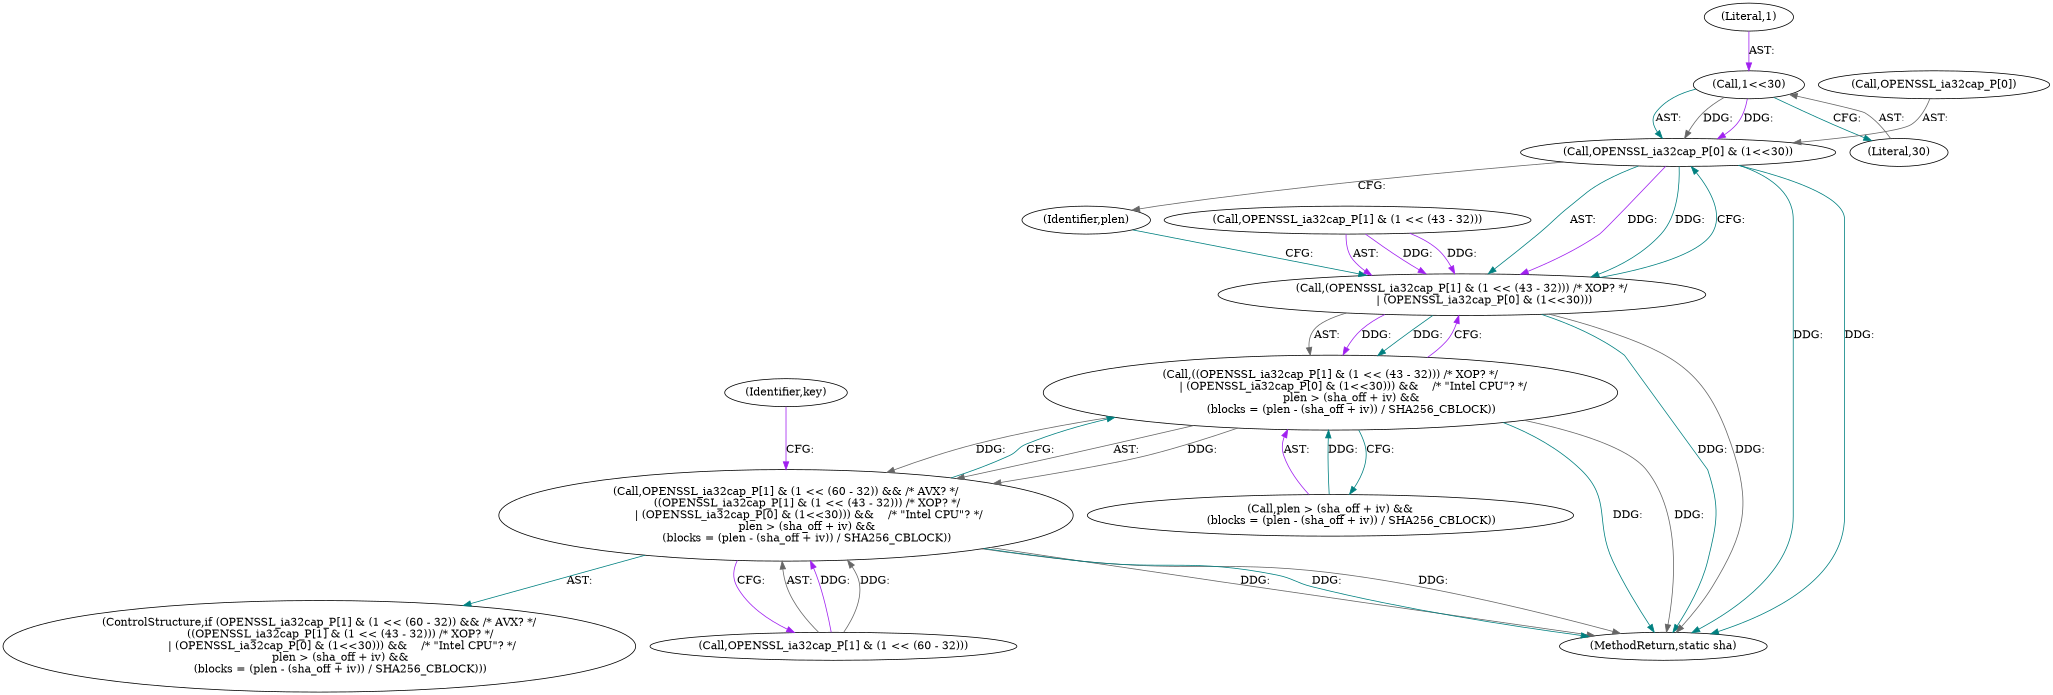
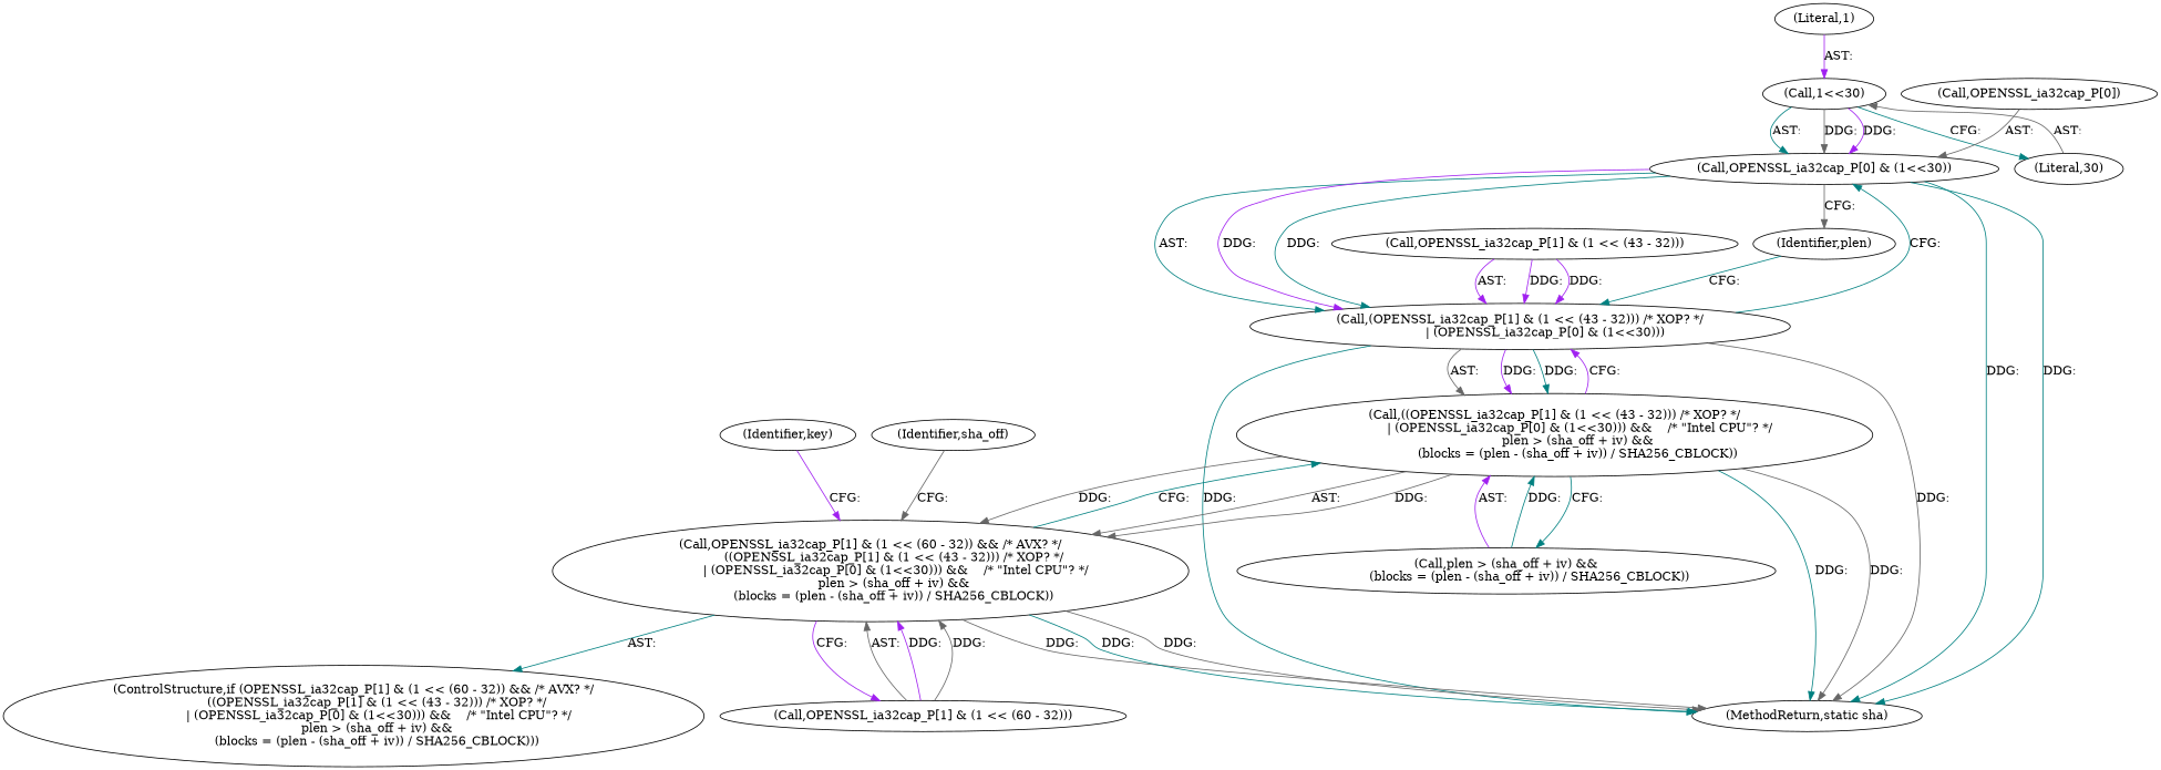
  digraph {
    edge [color=teal]
    n1 [label="(Call,OPENSSL_ia32cap_P[0] & (1<<30))"]
    n2 [label="(Call,(OPENSSL_ia32cap_P[1] & (1 << (43 - 32))) /* XOP? */\n             | (OPENSSL_ia32cap_P[0] & (1<<30)))"]
    n3 [label="(MethodReturn,static sha)"]
    n4 [label="(Identifier,plen)"]
    n5 [label="(Call,1<<30)"]
    n6 [label="(Literal,30)"]
    n7 [label="(Call,((OPENSSL_ia32cap_P[1] & (1 << (43 - 32))) /* XOP? */\n             | (OPENSSL_ia32cap_P[0] & (1<<30))) &&    /* \"Intel CPU\"? */\n            plen > (sha_off + iv) &&\n            (blocks = (plen - (sha_off + iv)) / SHA256_CBLOCK))"]
    n8 [label="(Call,OPENSSL_ia32cap_P[1] & (1 << (60 - 32)) && /* AVX? */\n            ((OPENSSL_ia32cap_P[1] & (1 << (43 - 32))) /* XOP? */\n             | (OPENSSL_ia32cap_P[0] & (1<<30))) &&    /* \"Intel CPU\"? */\n            plen > (sha_off + iv) &&\n            (blocks = (plen - (sha_off + iv)) / SHA256_CBLOCK))"]
    n9 [label="(Call,plen > (sha_off + iv) &&\n            (blocks = (plen - (sha_off + iv)) / SHA256_CBLOCK))"]
    n10 [label="(ControlStructure,if (OPENSSL_ia32cap_P[1] & (1 << (60 - 32)) && /* AVX? */\n            ((OPENSSL_ia32cap_P[1] & (1 << (43 - 32))) /* XOP? */\n             | (OPENSSL_ia32cap_P[0] & (1<<30))) &&    /* \"Intel CPU\"? */\n            plen > (sha_off + iv) &&\n            (blocks = (plen - (sha_off + iv)) / SHA256_CBLOCK)))"]
    n11 [label="(Call,OPENSSL_ia32cap_P[1] & (1 << (60 - 32)))"]
    n12 [label="(Call,OPENSSL_ia32cap_P[1] & (1 << (43 - 32)))"]
    n13 [label="(Call,OPENSSL_ia32cap_P[0])"]
    n14 [label="(Literal,1)"]
+   n15 [label="(Identifier,sha_off)"]
    n16 [label="(Identifier,key)"]
    n1 -> n2 [label="AST: "]
    n1 -> n2 [color=purple label="DDG: "]
    n1 -> n2 [label="DDG: "]
    n1 -> n3 [label="DDG: "]
    n1 -> n3 [label="DDG: "]
    n1 -> n4 [color=gray40 label="CFG: "]
    n2 -> n1 [label="CFG: "]
    n2 -> n3 [label="DDG: "]
    n2 -> n3 [color=gray40 label="DDG: "]
    n2 -> n7 [color=gray40 label="AST: "]
    n2 -> n7 [color=purple label="DDG: "]
    n2 -> n7 [label="DDG: "]
    n4 -> n2 [label="CFG: "]
    n5 -> n1 [label="AST: "]
    n5 -> n1 [color=gray40 label="DDG: "]
    n5 -> n1 [color=purple label="DDG: "]
    n5 -> n6 [label="CFG: "]
    n6 -> n5 [color=gray40 label="AST: "]
    n7 -> n2 [color=purple label="CFG: "]
    n7 -> n3 [label="DDG: "]
    n7 -> n3 [color=gray40 label="DDG: "]
    n7 -> n8 [color=gray40 label="AST: "]
    n7 -> n8 [color=gray40 label="DDG: "]
    n7 -> n8 [color=gray40 label="DDG: "]
    n7 -> n9 [label="CFG: "]
    n8 -> n3 [color=gray40 label="DDG: "]
    n8 -> n3 [color=gray40 label="DDG: "]
    n8 -> n3 [label="DDG: "]
    n8 -> n7 [label="CFG: "]
    n8 -> n10 [label="AST: "]
    n8 -> n11 [color=purple label="CFG: "]
    n9 -> n7 [color=purple label="AST: "]
    n9 -> n7 [label="DDG: "]
    n11 -> n8 [color=gray40 label="AST: "]
    n11 -> n8 [color=purple label="DDG: "]
    n11 -> n8 [color=gray40 label="DDG: "]
    n12 -> n2 [color=purple label="AST: "]
    n12 -> n2 [color=purple label="DDG: "]
    n12 -> n2 [color=purple label="DDG: "]
    n13 -> n1 [color=gray40 label="AST: "]
    n14 -> n5 [color=purple label="AST: "]
+   n15 -> n8 [color=gray40 label="CFG: "]
    n16 -> n8 [color=purple label="CFG: "]
  }
